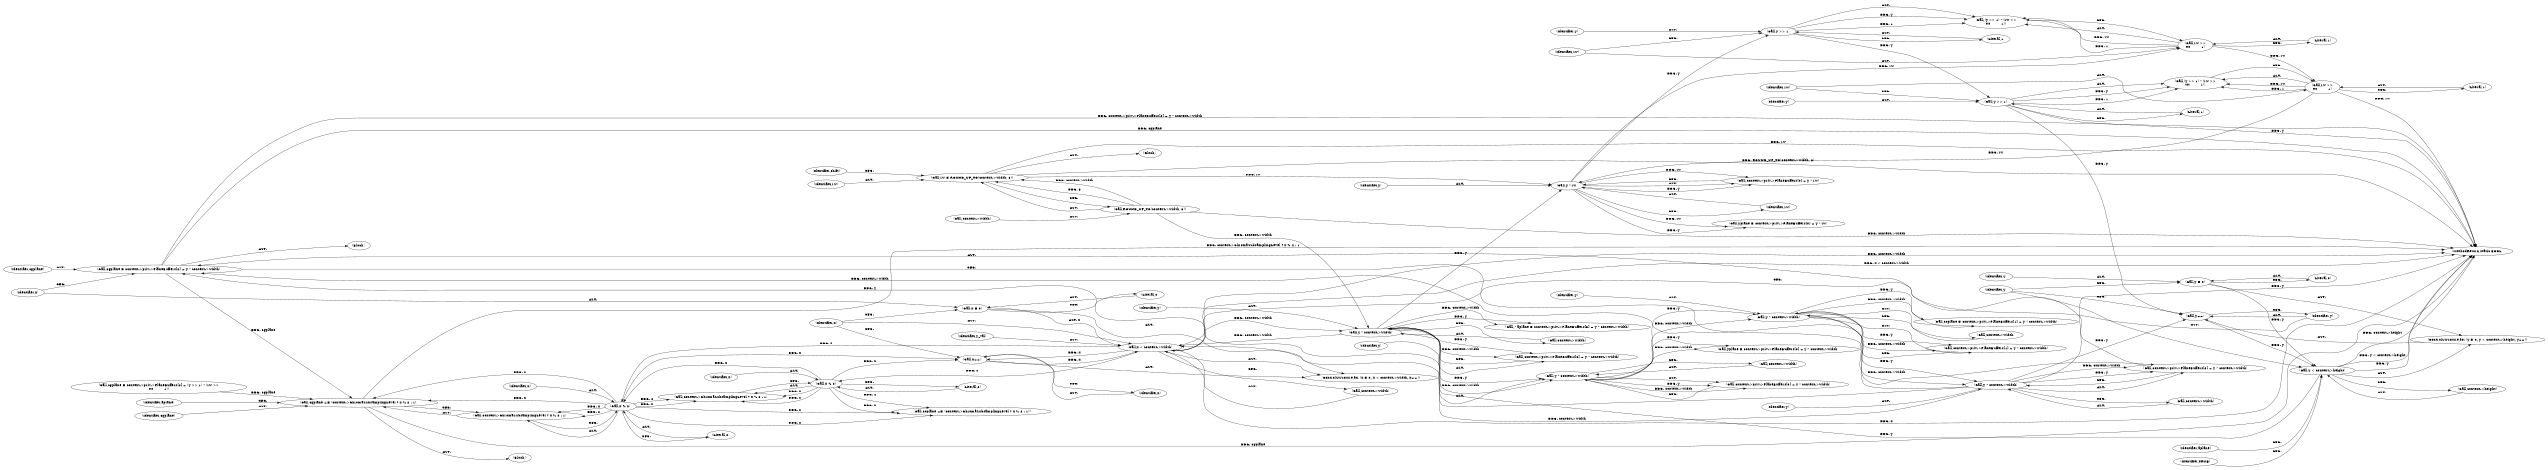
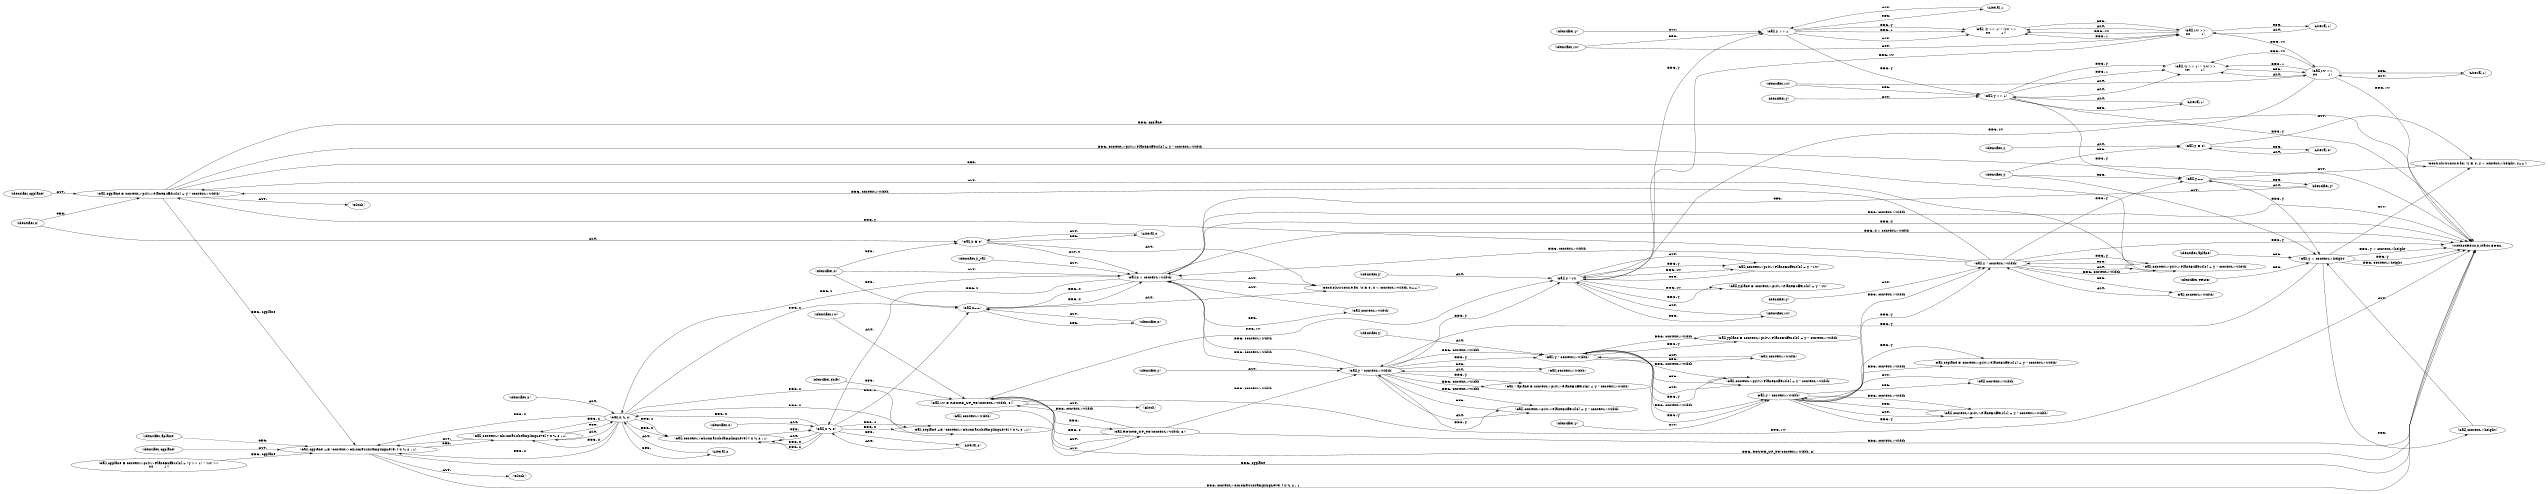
  digraph {
    rankdir=LR
    n1 [label="(Call,cgplane = context->priv->PlaneBuffers[2] + y * context->width)"]
    n2 [label="(Call,cgplane += (context->ChromaSubsamplingLevel ? x % 2 : 1))"]
    n3 [label="(Call,context->priv->PlaneBuffers[2] + y * context->width)"]
    n4 [label="(MethodReturn,static BOOL)"]
    n5 [label="(Block,)"]
    n6 [label="(Call,context->ChromaSubsamplingLevel ? x % 2 : 1)"]
    n7 [label="(Block,)"]
    n8 [label="(Call,y * context->width)"]
    n9 [label="(Call,y++)"]
    n10 [label="(Call,x < context->width)"]
    n11 [label="(Call,context->width)"]
    n12 [label="(Call,y < context->height)"]
    n13 [label="(ControlStructure,for (y = 0; y < context->height; y++))"]
    n14 [label="(Identifier,y)"]
    n15 [label="(Call,y * context->width)"]
    n16 [label="(Call,x++)"]
    n17 [label="(Call,x % 2)"]
    n18 [label="(Call,x % 2)"]
    n19 [label="(Call,context->width)"]
    n20 [label="(ControlStructure,for (x = 0; x < context->width; x++))"]
    n21 [label="(Call,y * context->width)"]
    n22 [label="(Call,coplane = context->priv->PlaneBuffers[1] + y * context->width)"]
    n23 [label="(Call,context->priv->PlaneBuffers[1] + y * context->width)"]
    n24 [label="(Call,context->width)"]
    n25 [label="(Call,y * context->width)"]
    n26 [label="(Call,context->width)"]
    n27 [label="(Call,context->priv->PlaneBuffers[0] + y * context->width)"]
    n28 [label="(Call,yplane = context->priv->PlaneBuffers[0] + y * context->width)"]
    n29 [label="(Call,y * rw)"]
    n30 [label="(Call,context->width)"]
    n31 [label="(Call,* aplane = context->priv->PlaneBuffers[3] + y * context->width)"]
    n32 [label="(Call,context->priv->PlaneBuffers[3] + y * context->width)"]
    n33 [label="(Call,y >> 1)"]
    n34 [label="(Call,rw >>\n\t\t\t          1)"]
    n35 [label="(Call,yplane = context->priv->PlaneBuffers[0] + y * rw)"]
    n36 [label="(Identifier,rw)"]
    n37 [label="(Call,context->priv->PlaneBuffers[0] + y * rw)"]
    n38 [label="(Call,context->height)"]
    n39 [label="(Call,y >> 1)"]
    n40 [label="(Literal,1)"]
    n41 [label="(Call,(y >> 1) * (rw >>\n\t\t\t          1))"]
    n42 [label="(Call,rw >>\n\t\t\t          1)"]
    n43 [label="(Literal,1)"]
    n44 [label="(Call,(y >> 1) * (rw >>\n\t\t\t          1))"]
    n45 [label="(Literal,1)"]
    n46 [label="(Call,rw = ROUND_UP_TO(context->width, 8))"]
    n47 [label="(Call,ROUND_UP_TO(context->width, 8))"]
    n48 [label="(Block,)"]
    n49 [label="(Literal,1)"]
    n50 [label="(Call,y = 0)"]
    n51 [label="(Literal,0)"]
    n52 [label="(Identifier,x)"]
    n53 [label="(Call,coplane += (context->ChromaSubsamplingLevel ? x % 2 : 1))"]
    n54 [label="(Literal,2)"]
    n55 [label="(Call,context->ChromaSubsamplingLevel ? x % 2 : 1)"]
    n56 [label="(Literal,2)"]
    n57 [label="(Call,x = 0)"]
    n58 [label="(Literal,0)"]
    n59 [label="(Identifier,x)"]
    n60 [label="(Identifier,x)"]
    n61 [label="(Identifier,y)"]
    n62 [label="(Identifier,aplane)"]
    n63 [label="(Identifier,cgplane)"]
    n64 [label="(Identifier,y)"]
    n65 [label="(Identifier,y)"]
    n66 [label="(Identifier,x)"]
    n67 [label="(Identifier,y)"]
    n68 [label="(Identifier,y)"]
    n69 [label="(Identifier,y)"]
    n70 [label="(Identifier,shift)"]
    n71 [label="(Identifier,rw)"]
    n72 [label="(Identifier,x)"]
    n73 [label="(Call,context->width)"]
    n74 [label="(Identifier,rw)"]
    n75 [label="(Identifier,y)"]
    n76 [label="(Identifier,cgplane)"]
    n77 [label="(Identifier,TRUE)"]
    n78 [label="(Identifier,aplane)"]
    n79 [label="(Identifier,y)"]
    n80 [label="(Identifier,rw)"]
    n81 [label="(Identifier,y)"]
    n82 [label="(Identifier,y_val)"]
    n83 [label="(Call,cgplane = context->priv->PlaneBuffers[2] + (y >> 1) * (rw >>\n\t\t\t          1))"]
    n1 -> n2 [label="DDG: cgplane"]
    n1 -> n3 [label="CFG: "]
    n1 -> n4 [label="DDG: cgplane"]
    n1 -> n4 [label="DDG: context->priv->PlaneBuffers[2] + y * context->width"]
    n1 -> n5 [label="AST: "]
    n2 -> n4 [label="DDG: cgplane"]
    n2 -> n4 [label="DDG: context->ChromaSubsamplingLevel ? x % 2 : 1"]
    n2 -> n6 [label="CFG: "]
    n2 -> n7 [label="AST: "]
    n3 -> n1 [label="AST: "]
    n3 -> n8 [label="CFG: "]
    n6 -> n2 [label="AST: "]
    n6 -> n18 [label="CFG: "]
    n8 -> n1 [label="DDG: y"]
    n8 -> n1 [label="DDG: context->width"]
    n8 -> n3 [label="AST: "]
    n8 -> n3 [label="DDG: y"]
    n8 -> n3 [label="DDG: context->width"]
    n8 -> n4 [label="DDG: y"]
    n8 -> n9 [label="DDG: y"]
    n8 -> n10 [label="DDG: context->width"]
    n8 -> n11 [label="CFG: "]
    n9 -> n12 [label="DDG: y"]
-   n13 -> n9 [label="AST: "]
+   n9 -> n13 [label="AST: "]
    n9 -> n14 [label="CFG: "]
    n10 -> n4 [label="DDG: context->width"]
    n10 -> n4 [label="DDG: x"]
    n10 -> n4 [label="DDG: x < context->width"]
    n10 -> n15 [label="DDG: context->width"]
    n10 -> n16 [label="DDG: x"]
    n10 -> n17 [label="DDG: x"]
    n10 -> n18 [label="DDG: x"]
    n10 -> n19 [label="CFG: "]
    n10 -> n20 [label="AST: "]
    n11 -> n8 [label="AST: "]
    n12 -> n4 [label="DDG: y"]
    n12 -> n4 [label="DDG: context->height"]
    n12 -> n4 [label="DDG: y < context->height"]
    n12 -> n13 [label="AST: "]
    n12 -> n15 [label="DDG: y"]
    n12 -> n38 [label="CFG: "]
    n14 -> n9 [label="AST: "]
    n14 -> n10 [label="CFG: "]
    n15 -> n10 [label="DDG: context->width"]
    n15 -> n25 [label="DDG: y"]
    n15 -> n25 [label="DDG: context->width"]
    n15 -> n29 [label="DDG: y"]
    n15 -> n30 [label="CFG: "]
    n15 -> n31 [label="DDG: y"]
    n15 -> n31 [label="DDG: context->width"]
    n15 -> n32 [label="AST: "]
    n15 -> n32 [label="DDG: y"]
    n15 -> n32 [label="DDG: context->width"]
    n16 -> n10 [label="DDG: x"]
    n16 -> n20 [label="AST: "]
    n16 -> n52 [label="CFG: "]
    n17 -> n16 [label="DDG: x"]
    n17 -> n18 [label="DDG: x"]
    n17 -> n53 [label="DDG: x"]
    n17 -> n53 [label="DDG: 2"]
    n17 -> n54 [label="CFG: "]
    n17 -> n55 [label="AST: "]
    n17 -> n55 [label="DDG: x"]
    n17 -> n55 [label="DDG: 2"]
    n18 -> n2 [label="DDG: x"]
    n18 -> n2 [label="DDG: 2"]
    n18 -> n6 [label="AST: "]
    n18 -> n6 [label="DDG: x"]
    n18 -> n6 [label="DDG: 2"]
    n18 -> n16 [label="DDG: x"]
    n18 -> n53 [label="DDG: x"]
    n18 -> n53 [label="DDG: 2"]
    n18 -> n55 [label="DDG: x"]
    n18 -> n55 [label="DDG: 2"]
    n18 -> n56 [label="CFG: "]
    n19 -> n10 [label="AST: "]
    n21 -> n8 [label="DDG: y"]
    n21 -> n8 [label="DDG: context->width"]
    n21 -> n22 [label="DDG: y"]
    n21 -> n22 [label="DDG: context->width"]
    n21 -> n23 [label="AST: "]
    n21 -> n23 [label="DDG: y"]
    n21 -> n23 [label="DDG: context->width"]
    n21 -> n24 [label="CFG: "]
    n23 -> n21 [label="CFG: "]
    n24 -> n21 [label="AST: "]
    n25 -> n21 [label="DDG: y"]
    n25 -> n21 [label="DDG: context->width"]
    n25 -> n26 [label="CFG: "]
    n25 -> n27 [label="AST: "]
    n25 -> n27 [label="DDG: y"]
    n25 -> n27 [label="DDG: context->width"]
    n25 -> n28 [label="DDG: y"]
    n25 -> n28 [label="DDG: context->width"]
    n26 -> n25 [label="AST: "]
    n27 -> n25 [label="CFG: "]
    n29 -> n33 [label="DDG: y"]
    n29 -> n34 [label="DDG: rw"]
    n29 -> n35 [label="DDG: y"]
    n29 -> n35 [label="DDG: rw"]
    n29 -> n36 [label="CFG: "]
    n29 -> n37 [label="AST: "]
    n29 -> n37 [label="DDG: y"]
    n29 -> n37 [label="DDG: rw"]
    n30 -> n15 [label="AST: "]
    n32 -> n15 [label="CFG: "]
    n33 -> n39 [label="DDG: y"]
    n33 -> n43 [label="CFG: "]
    n33 -> n44 [label="AST: "]
    n33 -> n44 [label="DDG: y"]
    n33 -> n44 [label="DDG: 1"]
    n34 -> n42 [label="DDG: rw"]
    n34 -> n44 [label="AST: "]
    n34 -> n44 [label="DDG: rw"]
    n34 -> n44 [label="DDG: 1"]
    n34 -> n45 [label="CFG: "]
    n36 -> n29 [label="AST: "]
    n37 -> n29 [label="CFG: "]
    n38 -> n12 [label="AST: "]
    n39 -> n4 [label="DDG: y"]
    n39 -> n9 [label="DDG: y"]
    n39 -> n40 [label="CFG: "]
    n39 -> n41 [label="AST: "]
    n39 -> n41 [label="DDG: y"]
    n39 -> n41 [label="DDG: 1"]
    n40 -> n39 [label="AST: "]
    n41 -> n42 [label="CFG: "]
    n42 -> n4 [label="DDG: rw"]
    n42 -> n29 [label="DDG: rw"]
    n42 -> n41 [label="AST: "]
    n42 -> n41 [label="DDG: rw"]
    n42 -> n41 [label="DDG: 1"]
    n42 -> n49 [label="CFG: "]
    n43 -> n33 [label="AST: "]
    n44 -> n34 [label="CFG: "]
    n45 -> n34 [label="AST: "]
    n46 -> n4 [label="DDG: rw"]
    n46 -> n4 [label="DDG: ROUND_UP_TO(context->width, 8)"]
    n46 -> n29 [label="DDG: rw"]
-   n46 -> n47 [label="CFG: "]
+   n46 -> n47 [label="DDG: "]
    n46 -> n48 [label="AST: "]
    n47 -> n4 [label="DDG: context->width"]
    n47 -> n15 [label="DDG: context->width"]
    n47 -> n46 [label="AST: "]
    n47 -> n46 [label="DDG: context->width"]
    n47 -> n46 [label="DDG: 8"]
    n49 -> n42 [label="AST: "]
-   n50 -> n12 [label="DDG: y"]
    n50 -> n13 [label="AST: "]
    n50 -> n51 [label="CFG: "]
    n51 -> n50 [label="AST: "]
    n52 -> n16 [label="AST: "]
    n54 -> n17 [label="AST: "]
    n55 -> n17 [label="CFG: "]
    n56 -> n18 [label="AST: "]
    n57 -> n10 [label="AST: x"]
    n57 -> n20 [label="AST: "]
    n57 -> n58 [label="CFG: "]
    n58 -> n57 [label="AST: "]
    n59 -> n18 [label="AST: "]
    n60 -> n1 [label="CFG: "]
    n60 -> n57 [label="AST: "]
    n61 -> n9 [label="CFG: "]
    n61 -> n12 [label="AST: "]
    n61 -> n50 [label="CFG: "]
    n62 -> n2 [label="CFG: "]
    n63 -> n1 [label="AST: "]
    n64 -> n39 [label="AST: "]
    n65 -> n15 [label="AST: "]
    n66 -> n10 [label="AST: "]
    n66 -> n16 [label="CFG: "]
    n66 -> n57 [label="CFG: "]
    n67 -> n50 [label="AST: "]
    n68 -> n8 [label="AST: "]
    n69 -> n21 [label="AST: "]
    n70 -> n46 [label="CFG: "]
    n71 -> n39 [label="CFG: "]
    n71 -> n42 [label="AST: "]
    n72 -> n17 [label="AST: "]
    n73 -> n47 [label="AST: "]
    n74 -> n46 [label="AST: "]
    n75 -> n29 [label="AST: "]
    n76 -> n2 [label="AST: "]
    n77 -> n12 [label="CFG: "]
    n78 -> n12 [label="CFG: "]
    n79 -> n25 [label="AST: "]
    n80 -> n33 [label="CFG: "]
    n80 -> n34 [label="AST: "]
    n81 -> n33 [label="AST: "]
    n82 -> n10 [label="AST: "]
    n83 -> n2 [label="DDG: cgplane"]
  }
